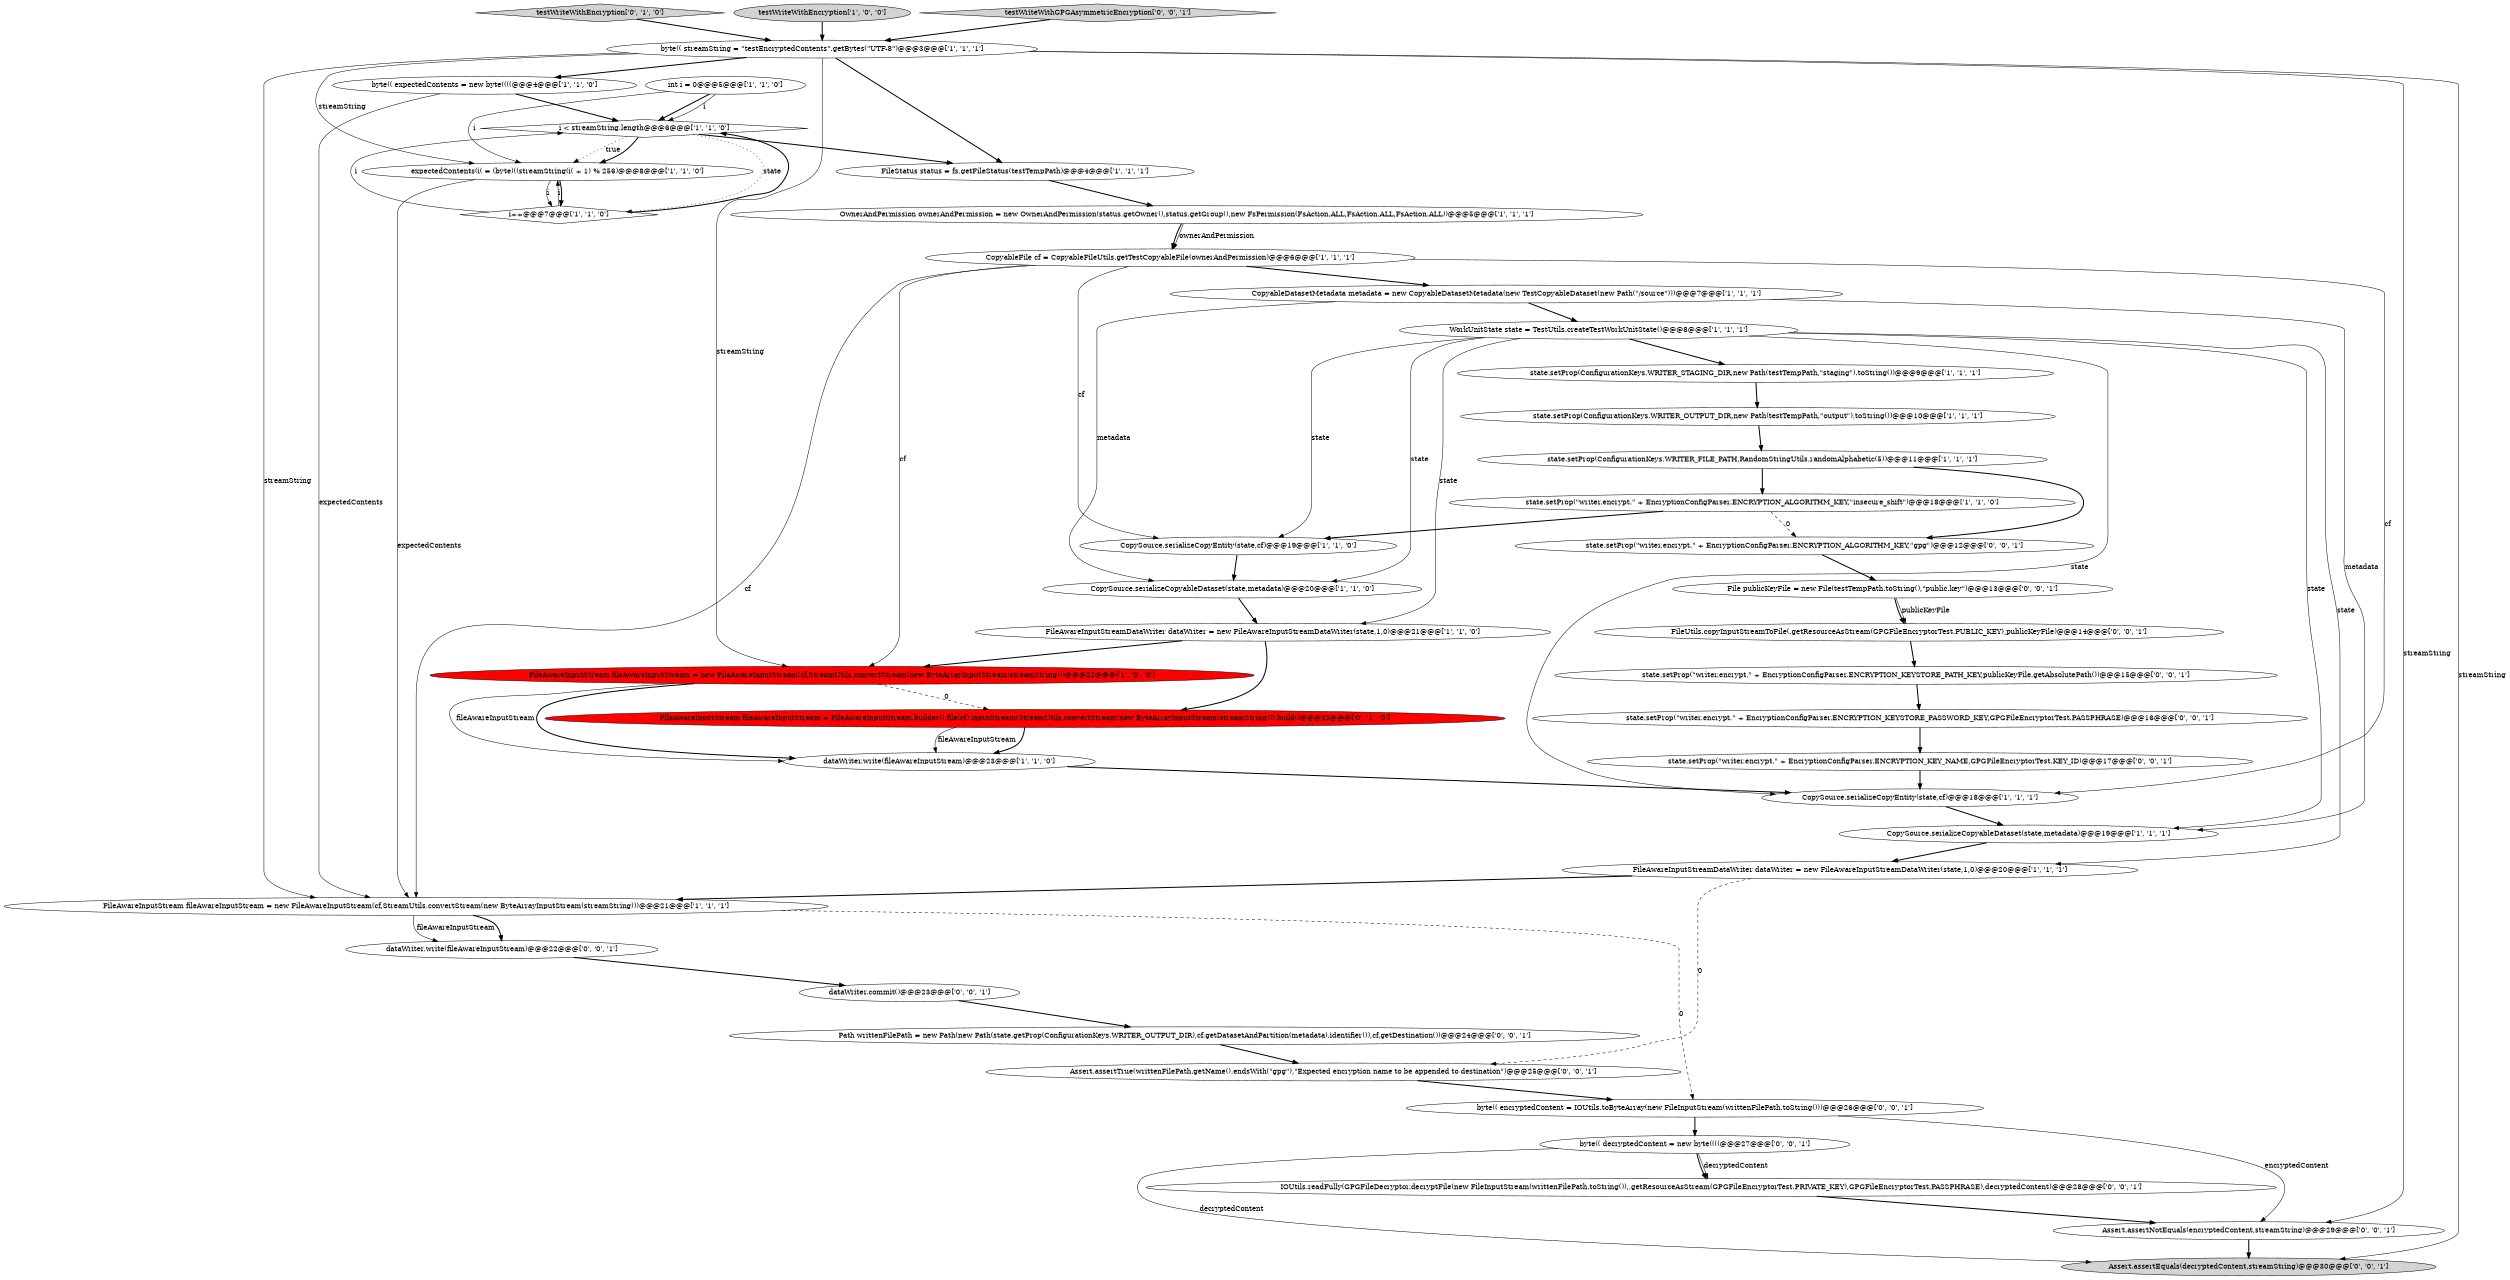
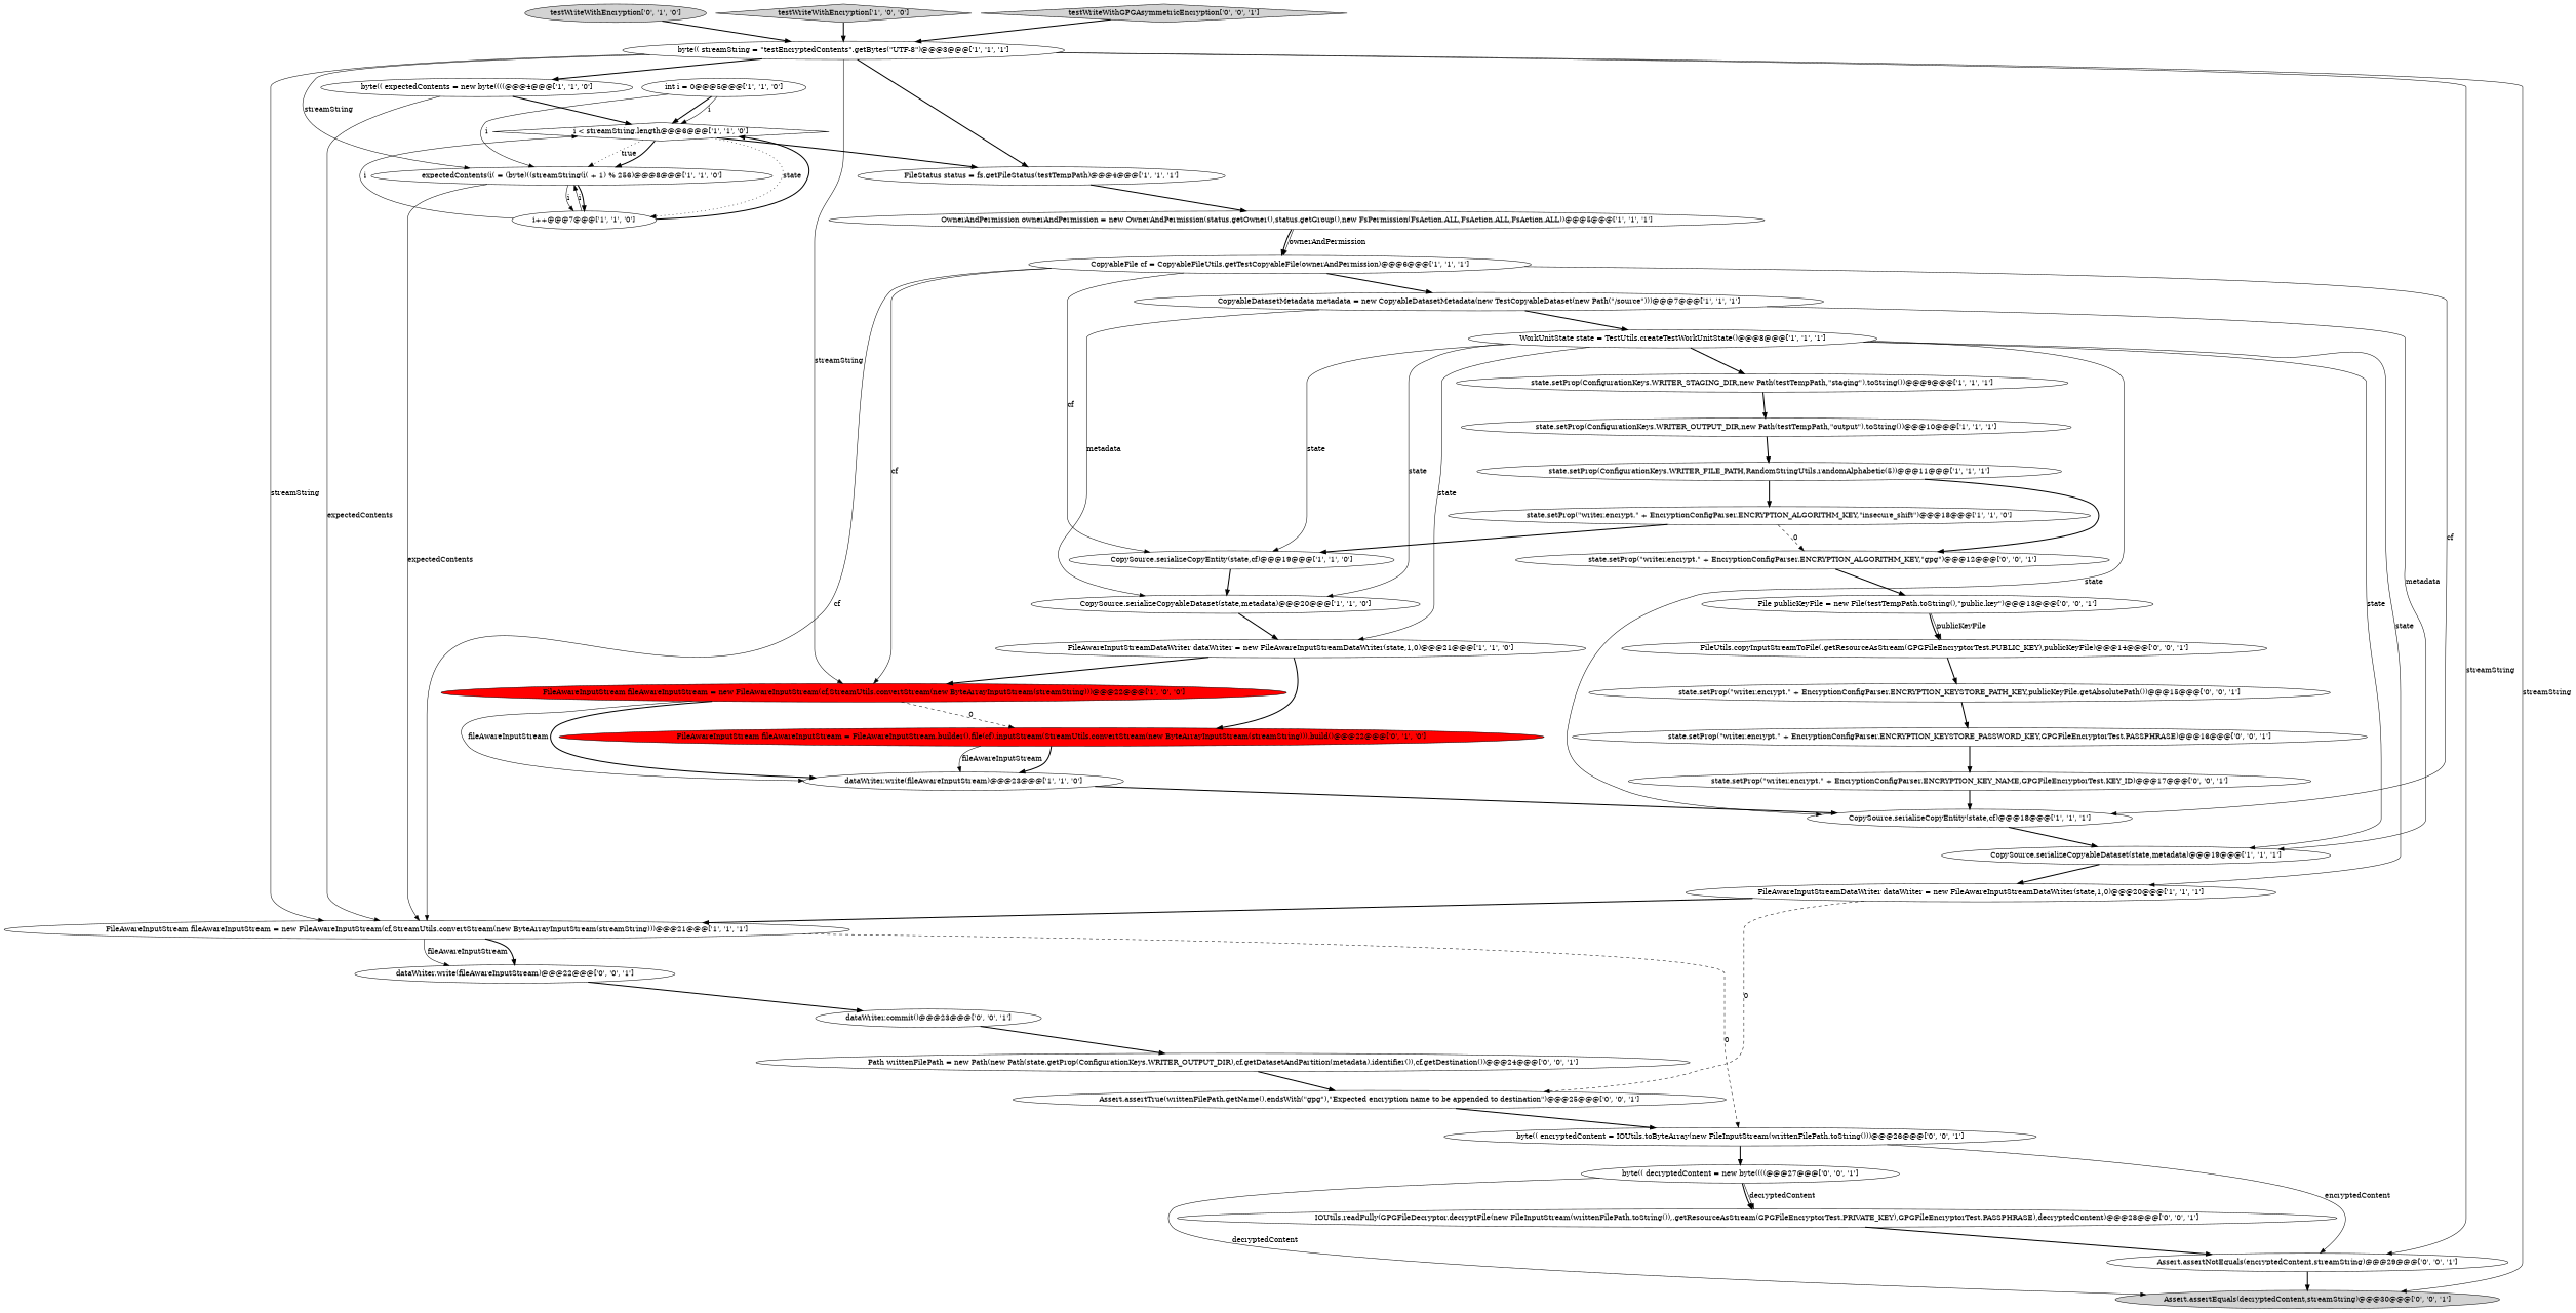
  digraph {
    node [fillcolor=white shape=ellipse style=filled]
    edge [style=bold]
    n1 [fillcolor=lightgray label="Assert.assertEquals(decryptedContent,streamString)@@@30@@@['0', '0', '1']"]
    n2 [label="byte(( encryptedContent = IOUtils.toByteArray(new FileInputStream(writtenFilePath.toString()))@@@26@@@['0', '0', '1']"]
    n3 [label="Assert.assertNotEquals(encryptedContent,streamString)@@@29@@@['0', '0', '1']"]
    n4 [label="byte(( decryptedContent = new byte((((@@@27@@@['0', '0', '1']"]
    n5 [label="IOUtils.readFully(GPGFileDecryptor.decryptFile(new FileInputStream(writtenFilePath.toString()),.getResourceAsStream(GPGFileEncryptorTest.PRIVATE_KEY),GPGFileEncryptorTest.PASSPHRASE),decryptedContent)@@@28@@@['0', '0', '1']"]
    n6 [label="state.setProp(ConfigurationKeys.WRITER_OUTPUT_DIR,new Path(testTempPath,\"output\").toString())@@@10@@@['1', '1', '1']"]
    n7 [label="state.setProp(ConfigurationKeys.WRITER_FILE_PATH,RandomStringUtils.randomAlphabetic(5))@@@11@@@['1', '1', '1']"]
    n8 [label="state.setProp(\"writer.encrypt.\" + EncryptionConfigParser.ENCRYPTION_ALGORITHM_KEY,\"insecure_shift\")@@@18@@@['1', '1', '0']"]
    n9 [label="state.setProp(\"writer.encrypt.\" + EncryptionConfigParser.ENCRYPTION_ALGORITHM_KEY,\"gpg\")@@@12@@@['0', '0', '1']"]
    n10 [label="byte(( streamString = \"testEncryptedContents\".getBytes(\"UTF-8\")@@@3@@@['1', '1', '1']"]
    n11 [label="byte(( expectedContents = new byte((((@@@4@@@['1', '1', '0']"]
    n12 [fillcolor=red label="FileAwareInputStream fileAwareInputStream = new FileAwareInputStream(cf,StreamUtils.convertStream(new ByteArrayInputStream(streamString)))@@@22@@@['1', '0', '0']"]
    n13 [label="expectedContents(i( = (byte)((streamString(i( + 1) % 256)@@@8@@@['1', '1', '0']"]
    n14 [label="FileAwareInputStream fileAwareInputStream = new FileAwareInputStream(cf,StreamUtils.convertStream(new ByteArrayInputStream(streamString)))@@@21@@@['1', '1', '1']"]
    n15 [label="FileStatus status = fs.getFileStatus(testTempPath)@@@4@@@['1', '1', '1']"]
    n16 [label="i < streamString.length@@@6@@@['1', '1', '0']" shape=diamond]
    n17 [fillcolor=red label="FileAwareInputStream fileAwareInputStream = FileAwareInputStream.builder().file(cf).inputStream(StreamUtils.convertStream(new ByteArrayInputStream(streamString))).build()@@@22@@@['0', '1', '0']"]
    n18 [label="dataWriter.write(fileAwareInputStream)@@@23@@@['1', '1', '0']"]
-   n19 [label="i++@@@7@@@['1', '1', '0']" shape=diamond]
+   n19 [label="i++@@@7@@@['1', '1', '0']"]
    n20 [label="dataWriter.write(fileAwareInputStream)@@@22@@@['0', '0', '1']"]
    n21 [label="OwnerAndPermission ownerAndPermission = new OwnerAndPermission(status.getOwner(),status.getGroup(),new FsPermission(FsAction.ALL,FsAction.ALL,FsAction.ALL))@@@5@@@['1', '1', '1']"]
    n22 [label="int i = 0@@@5@@@['1', '1', '0']"]
    n23 [label="CopySource.serializeCopyEntity(state,cf)@@@18@@@['1', '1', '1']"]
    n24 [label="FileAwareInputStreamDataWriter dataWriter = new FileAwareInputStreamDataWriter(state,1,0)@@@20@@@['1', '1', '1']"]
    n25 [label="Assert.assertTrue(writtenFilePath.getName().endsWith(\"gpg\"),\"Expected encryption name to be appended to destination\")@@@25@@@['0', '0', '1']"]
-   n26 [fillcolor=lightgray label="testWriteWithEncryption['0', '1', '0']" shape=diamond]
+   n26 [fillcolor=lightgray label="testWriteWithEncryption['0', '1', '0']"]
    n27 [label="CopyableFile cf = CopyableFileUtils.getTestCopyableFile(ownerAndPermission)@@@6@@@['1', '1', '1']"]
    n28 [label="CopySource.serializeCopyEntity(state,cf)@@@19@@@['1', '1', '0']"]
    n29 [label="CopyableDatasetMetadata metadata = new CopyableDatasetMetadata(new TestCopyableDataset(new Path(\"/source\")))@@@7@@@['1', '1', '1']"]
    n30 [label="CopySource.serializeCopyableDataset(state,metadata)@@@19@@@['1', '1', '1']"]
    n31 [label="CopySource.serializeCopyableDataset(state,metadata)@@@20@@@['1', '1', '0']"]
    n32 [label="WorkUnitState state = TestUtils.createTestWorkUnitState()@@@8@@@['1', '1', '1']"]
    n33 [label="File publicKeyFile = new File(testTempPath.toString(),\"public.key\")@@@13@@@['0', '0', '1']"]
    n34 [label="state.setProp(\"writer.encrypt.\" + EncryptionConfigParser.ENCRYPTION_KEYSTORE_PASSWORD_KEY,GPGFileEncryptorTest.PASSPHRASE)@@@16@@@['0', '0', '1']"]
    n35 [label="state.setProp(\"writer.encrypt.\" + EncryptionConfigParser.ENCRYPTION_KEY_NAME,GPGFileEncryptorTest.KEY_ID)@@@17@@@['0', '0', '1']"]
    n36 [label="dataWriter.commit()@@@23@@@['0', '0', '1']"]
    n37 [label="Path writtenFilePath = new Path(new Path(state.getProp(ConfigurationKeys.WRITER_OUTPUT_DIR),cf.getDatasetAndPartition(metadata).identifier()),cf.getDestination())@@@24@@@['0', '0', '1']"]
-   n38 [fillcolor=lightgray label="testWriteWithEncryption['1', '0', '0']"]
+   n38 [fillcolor=lightgray label="testWriteWithEncryption['1', '0', '0']" shape=diamond]
    n39 [label="state.setProp(\"writer.encrypt.\" + EncryptionConfigParser.ENCRYPTION_KEYSTORE_PATH_KEY,publicKeyFile.getAbsolutePath())@@@15@@@['0', '0', '1']"]
    n40 [fillcolor=lightgray label="testWriteWithGPGAsymmetricEncryption['0', '0', '1']" shape=diamond]
    n41 [label="FileUtils.copyInputStreamToFile(.getResourceAsStream(GPGFileEncryptorTest.PUBLIC_KEY),publicKeyFile)@@@14@@@['0', '0', '1']"]
    n42 [label="FileAwareInputStreamDataWriter dataWriter = new FileAwareInputStreamDataWriter(state,1,0)@@@21@@@['1', '1', '0']"]
    n43 [label="state.setProp(ConfigurationKeys.WRITER_STAGING_DIR,new Path(testTempPath,\"staging\").toString())@@@9@@@['1', '1', '1']"]
    n2 -> n3 [label=encryptedContent style=solid]
    n2 -> n4
    n3 -> n1
    n4 -> n1 [label=decryptedContent style=solid]
    n4 -> n5 [label=decryptedContent style=solid]
    n4 -> n5
    n5 -> n3
    n6 -> n7
    n7 -> n8
    n7 -> n9
    n8 -> n9 [label=0 style=dashed]
    n8 -> n28
    n9 -> n33
    n10 -> n1 [label=streamString style=solid]
    n10 -> n3 [label=streamString style=solid]
    n10 -> n11
    n10 -> n12 [label=streamString style=solid]
    n10 -> n13 [label=streamString style=solid]
    n10 -> n14 [label=streamString style=solid]
    n10 -> n15
    n11 -> n14 [label=expectedContents style=solid]
    n11 -> n16
    n12 -> n17 [label=0 style=dashed]
    n12 -> n18
    n12 -> n18 [label=fileAwareInputStream style=solid]
    n13 -> n14 [label=expectedContents style=solid]
    n13 -> n19
    n13 -> n19 [label=i style=solid]
    n14 -> n2 [label=0 style=dashed]
    n14 -> n20 [label=fileAwareInputStream style=solid]
    n14 -> n20
    n15 -> n21
    n16 -> n13 [label=true style=dotted]
    n16 -> n13
    n16 -> n15
    n16 -> n19 [label=state style=dotted]
    n17 -> n18
    n17 -> n18 [label=fileAwareInputStream style=solid]
    n18 -> n23
    n19 -> n13 [label=i style=solid]
    n19 -> n16
    n19 -> n16 [label=i style=solid]
    n20 -> n36
    n21 -> n27 [label=ownerAndPermission style=solid]
    n21 -> n27
    n22 -> n13 [label=i style=solid]
    n22 -> n16
    n22 -> n16 [label=i style=solid]
    n23 -> n30
    n24 -> n14
    n24 -> n25 [label=0 style=dashed]
    n25 -> n2
    n26 -> n10
    n27 -> n12 [label=cf style=solid]
    n27 -> n14 [label=cf style=solid]
    n27 -> n23 [label=cf style=solid]
    n27 -> n28 [label=cf style=solid]
    n27 -> n29
    n28 -> n31
    n29 -> n30 [label=metadata style=solid]
    n29 -> n31 [label=metadata style=solid]
    n29 -> n32
    n30 -> n24
    n31 -> n42
    n32 -> n23 [label=state style=solid]
    n32 -> n24 [label=state style=solid]
    n32 -> n28 [label=state style=solid]
    n32 -> n30 [label=state style=solid]
    n32 -> n31 [label=state style=solid]
    n32 -> n42 [label=state style=solid]
    n32 -> n43
    n33 -> n41
    n33 -> n41 [label=publicKeyFile style=solid]
    n34 -> n35
    n35 -> n23
    n36 -> n37
    n37 -> n25
    n38 -> n10
    n39 -> n34
    n40 -> n10
    n41 -> n39
    n42 -> n12
    n42 -> n17
    n43 -> n6
  }
